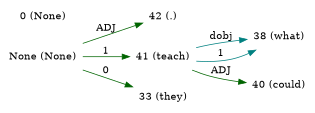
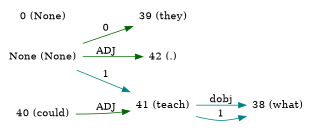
  digraph {
    rankdir=LR
    node [color=purple shape=plaintext]
    edge [color=darkgreen dir=forward]
    n1 [label="None (None)"]
    n2 [label="42 (.)"]
    n3 [label="41 (teach)"]
-   n4 [label="33 (they)"]
+   n4 [label="39 (they)"]
    n5 [label="38 (what)"]
    n6 [label="40 (could)"]
    n7 [label="0 (None)"]
    n1 -> n2 [label=ADJ]
-   n1 -> n3 [label=1]
+   n1 -> n3 [color=teal label=1]
    n1 -> n4 [label=0]
    n3 -> n5 [color=teal label=dobj]
    n3 -> n5 [color=teal label=1]
-   n3 -> n6 [label=ADJ]
+   n6 -> n3 [label=ADJ]
  }
